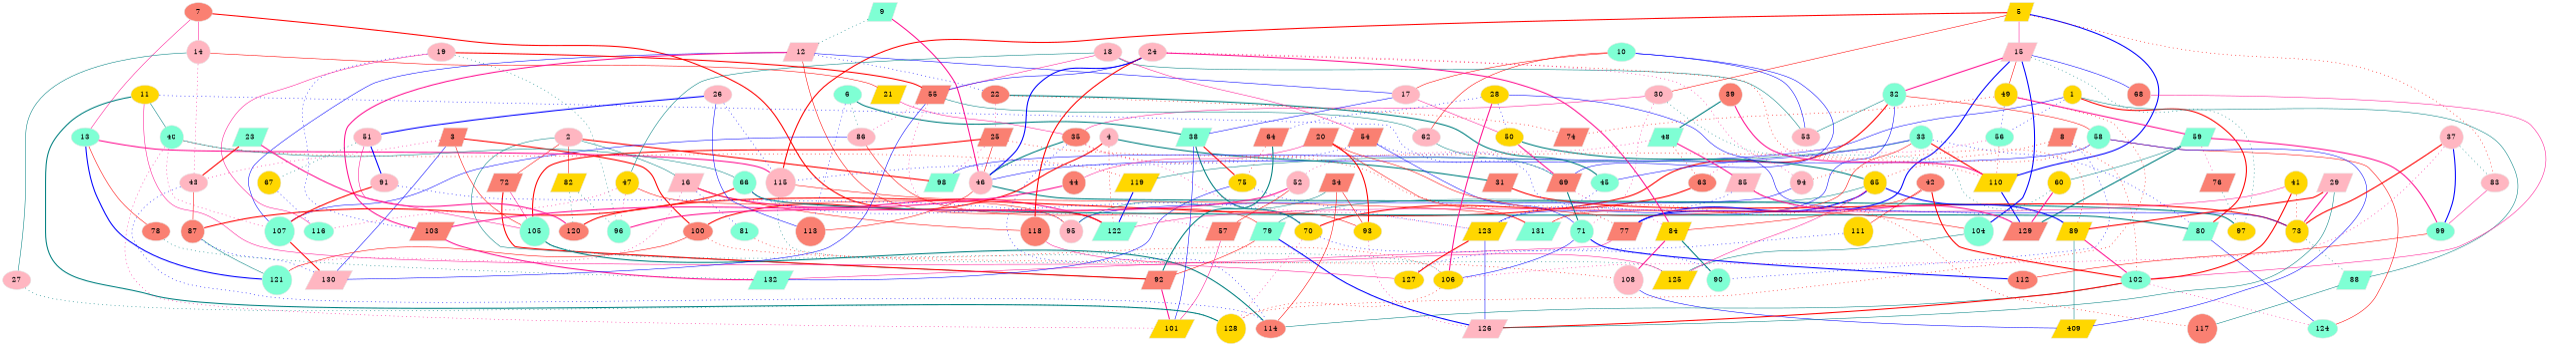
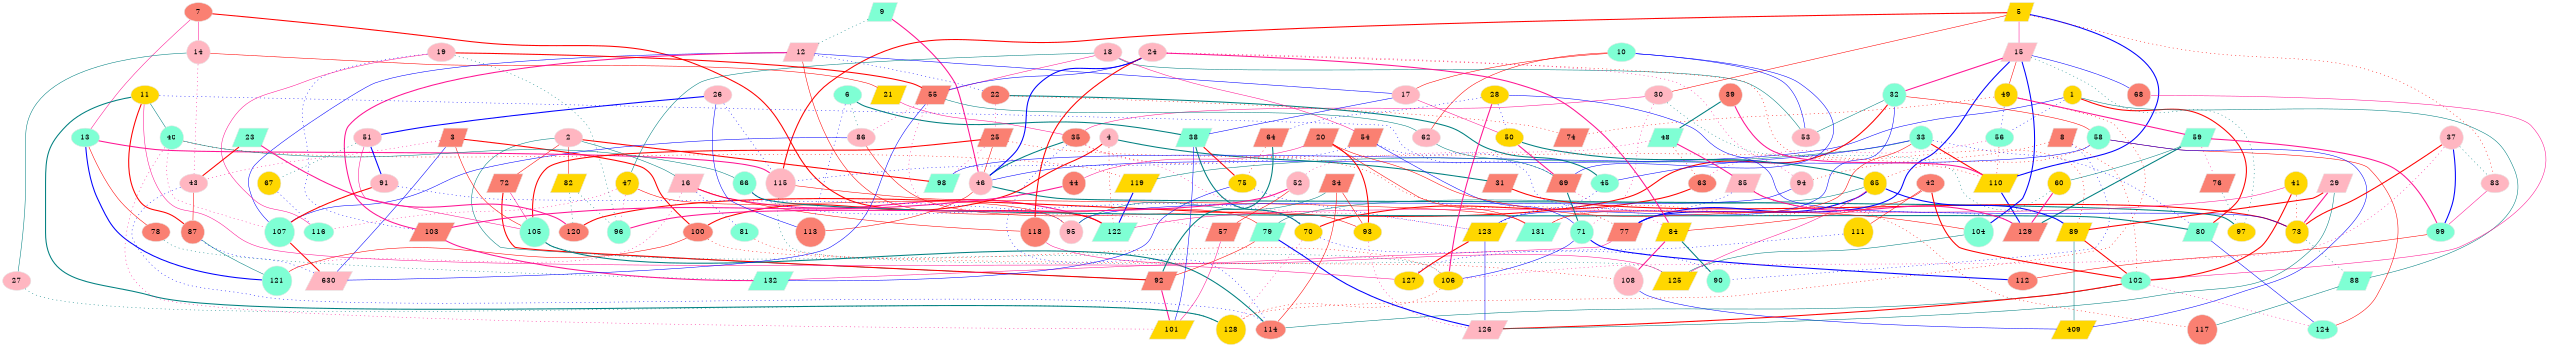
  graph {
    node [color=gray90 fillcolor=salmon shape=parallelogram style=filled]
    edge [color=red style=solid]
    1 [fillcolor=gold shape=circle]
    46 [fillcolor=lightpink shape=circle]
    56 [fillcolor=aquamarine shape=ellipse]
    80 [fillcolor=aquamarine]
    88 [fillcolor=aquamarine]
    113 [shape=circle]
    97 [fillcolor=gold shape=ellipse]
    110 [fillcolor=gold]
    63 [shape=ellipse]
    124 [fillcolor=aquamarine shape=ellipse]
    117 [shape=circle]
    2 [fillcolor=lightpink shape=ellipse]
    16 [fillcolor=lightpink]
    72
    82 [fillcolor=gold]
    92
    98 [fillcolor=aquamarine]
    122 [fillcolor=aquamarine]
    121 [fillcolor=aquamarine shape=circle]
    81 [fillcolor=aquamarine shape=ellipse]
    118 [shape=circle]
    105 [fillcolor=aquamarine shape=circle]
    96 [fillcolor=aquamarine shape=circle]
    120 [shape=ellipse]
    101 [fillcolor=gold]
    3
    43 [fillcolor=lightpink shape=ellipse]
    100 [shape=ellipse]
-   130 [fillcolor=lightpink]
+   130 [fillcolor=lightpink label=630]
    114 [shape=ellipse]
    87 [shape=circle]
    108 [fillcolor=lightpink shape=circle]
    106 [fillcolor=gold shape=ellipse]
    4 [fillcolor=lightpink shape=circle]
    31
    73 [fillcolor=gold shape=circle]
    5 [fillcolor=gold]
    15 [fillcolor=lightpink]
    30 [fillcolor=lightpink shape=ellipse]
    83 [fillcolor=lightpink shape=ellipse]
    115 [fillcolor=lightpink shape=circle]
    32 [fillcolor=aquamarine shape=circle]
    49 [fillcolor=gold shape=circle]
    68 [shape=circle]
    77
    104 [fillcolor=aquamarine shape=circle]
    35 [shape=ellipse]
    89 [fillcolor=gold]
    71 [fillcolor=aquamarine shape=circle]
    99 [fillcolor=aquamarine shape=ellipse]
    129
    131 [fillcolor=aquamarine]
    125 [fillcolor=gold]
    6 [fillcolor=aquamarine shape=ellipse]
    38 [fillcolor=aquamarine]
    86 [fillcolor=lightpink shape=ellipse]
    70 [fillcolor=gold shape=ellipse]
    75 [fillcolor=gold shape=ellipse]
    107 [fillcolor=aquamarine shape=circle]
    93 [fillcolor=gold shape=ellipse]
    7 [shape=ellipse]
    13 [fillcolor=aquamarine shape=ellipse]
    14 [fillcolor=lightpink shape=circle]
    78 [shape=ellipse]
    21 [fillcolor=gold]
    27 [fillcolor=lightpink shape=ellipse]
    8
    90 [fillcolor=aquamarine shape=circle]
    94 [fillcolor=lightpink shape=circle]
    102 [fillcolor=aquamarine shape=ellipse]
    95 [fillcolor=lightpink shape=circle]
    126 [fillcolor=lightpink]
    9 [fillcolor=aquamarine]
    12 [fillcolor=lightpink]
    17 [fillcolor=lightpink shape=ellipse]
    22 [shape=ellipse]
    79 [fillcolor=aquamarine]
    103
    10 [fillcolor=aquamarine shape=ellipse]
    53 [fillcolor=lightpink shape=ellipse]
    62 [fillcolor=lightpink shape=ellipse]
    69
    50 [fillcolor=gold shape=ellipse]
    84 [fillcolor=gold]
    11 [fillcolor=gold shape=ellipse]
    40 [fillcolor=aquamarine shape=circle]
    127 [fillcolor=gold shape=ellipse]
    128 [fillcolor=gold shape=circle]
    119 [fillcolor=gold]
    66 [fillcolor=aquamarine shape=circle]
    25
    45 [fillcolor=aquamarine shape=ellipse]
    74
    132 [fillcolor=aquamarine]
    58 [fillcolor=aquamarine shape=circle]
    123 [fillcolor=gold]
    59 [fillcolor=aquamarine]
    65 [fillcolor=gold shape=circle]
    18 [fillcolor=lightpink shape=ellipse]
    47 [fillcolor=gold shape=circle]
    54
    55
    116 [fillcolor=aquamarine shape=ellipse]
    57
    19 [fillcolor=lightpink shape=ellipse]
    41 [fillcolor=gold shape=circle]
    20
    44 [shape=circle]
    23 [fillcolor=aquamarine]
    24 [fillcolor=lightpink shape=ellipse]
    n111 [fillcolor=gold label=409]
    26 [fillcolor=lightpink shape=ellipse]
    51 [fillcolor=lightpink shape=ellipse]
    67 [fillcolor=gold shape=circle]
    91 [fillcolor=lightpink shape=ellipse]
    28 [fillcolor=gold shape=ellipse]
    64
    29 [fillcolor=lightpink]
    112 [shape=ellipse]
    33 [fillcolor=aquamarine shape=circle]
    34
    37 [fillcolor=lightpink shape=circle]
    39 [shape=circle]
    48 [fillcolor=aquamarine]
    52 [fillcolor=lightpink shape=circle]
    85 [fillcolor=lightpink]
    42 [shape=ellipse]
    111 [fillcolor=gold shape=circle]
    60 [fillcolor=gold shape=circle]
    76
    1 -- 46 [color=blue]
    1 -- 56 [color=blue style=dotted]
    1 -- 80 [style=bold]
    1 -- 88 [color=teal]
    46 -- 113
    46 -- 97 [color=teal style=bold]
    56 -- 110 [style=dotted]
    56 -- 63 [color=deeppink style=dotted]
    80 -- 124 [color=blue]
    88 -- 117 [color=teal]
    110 -- 129 [color=blue style=bold]
    63 -- 70 [style=bold]
    2 -- 16 [color=teal]
    2 -- 72
    2 -- 82
    2 -- 92 [color=teal]
    2 -- 98 [style=bold]
    16 -- 122 [color=deeppink style=bold]
    16 -- 121 [color=deeppink style=dotted]
    16 -- 81 [color=blue style=dotted]
    16 -- 118
    72 -- 92 [style=bold]
    72 -- 105 [color=deeppink]
    82 -- 96 [color=teal style=dotted]
    82 -- 120 [color=teal style=dotted]
    92 -- 101 [color=deeppink style=bold]
    81 -- 106 [style=dotted]
    118 -- 125 [color=deeppink]
    105 -- 114 [color=teal style=bold]
    105 -- 106 [color=teal style=dotted]
    3 -- 105
    3 -- 43 [color=deeppink style=dotted]
    3 -- 100 [style=bold]
    3 -- 130 [color=blue]
    43 -- 114 [color=blue style=dotted]
    43 -- 87
    100 -- 121
    100 -- 108 [style=dotted]
    87 -- 121 [color=teal]
    87 -- 130 [color=blue style=dotted]
    108 -- n111 [color=blue]
    106 -- 128 [style=dotted]
    4 -- 122 [style=dotted]
    4 -- 100 [style=bold]
    4 -- 31 [color=teal style=bold]
    31 -- 73 [style=bold]
    73 -- 88 [color=teal style=dotted]
    5 -- 110 [color=blue style=bold]
    5 -- 15 [color=deeppink]
    5 -- 30
    5 -- 83 [style=dotted]
    5 -- 115 [style=bold]
    15 -- 97 [color=teal style=dotted]
    15 -- 32 [color=deeppink style=bold]
    15 -- 49
    15 -- 68 [color=blue]
    15 -- 77 [color=blue style=bold]
    15 -- 104 [color=blue style=bold]
    30 -- 35 [color=deeppink]
    30 -- 89 [color=teal style=dotted]
    30 -- 71 [color=deeppink style=dotted]
    83 -- 99 [color=deeppink]
    115 -- 131
    115 -- 125 [color=teal style=dotted]
    32 -- 120 [style=bold]
    32 -- 53 [color=teal]
    32 -- 58
    32 -- 123 [color=blue]
    49 -- 56 [color=blue style=dotted]
    49 -- 128 [style=dotted]
    49 -- 74 [style=dotted]
    49 -- 59 [color=deeppink style=bold]
    68 -- 102 [color=deeppink]
    77 -- 132 [color=deeppink]
    104 -- 125 [color=teal]
    35 -- 46 [color=teal style=bold]
    35 -- 114 [color=blue style=dotted]
    35 -- 77 [style=dotted]
    35 -- 123 [color=deeppink style=dotted]
-   89 -- 102 [color=deeppink style=bold]
+   89 -- 102 [style=bold]
    89 -- n111 [color=teal]
    71 -- 106 [color=blue]
    71 -- 112 [color=blue style=bold]
    99 -- 112
    6 -- 113 [color=blue style=dotted]
    6 -- 38 [color=teal style=bold]
    6 -- 86 [color=teal style=dotted]
    38 -- 101 [color=blue]
    38 -- 70 [color=teal style=bold]
    38 -- 75 [style=bold]
    86 -- 107 [color=blue]
    86 -- 93
    70 -- 90 [color=blue style=dotted]
    70 -- 128 [color=deeppink style=dotted]
    75 -- 132 [color=blue]
    75 -- 123 [color=blue style=dotted]
    107 -- 130 [style=bold]
    93 -- 126 [color=deeppink style=dotted]
    7 -- 122 [style=bold]
    7 -- 13 [color=deeppink]
    7 -- 14 [color=deeppink]
    13 -- 121 [color=blue style=bold]
    13 -- 115 [color=deeppink style=bold]
    13 -- 78
    14 -- 43 [color=deeppink style=dotted]
    14 -- 21
    14 -- 27 [color=teal]
    78 -- 132 [color=teal style=dotted]
    21 -- 35 [color=deeppink]
    27 -- 128 [color=teal style=dotted]
    8 -- 90 [color=blue style=dotted]
    8 -- 94 [style=dotted]
    8 -- 102 [style=dotted]
    94 -- 95 [color=blue]
    102 -- 124 [color=deeppink style=dotted]
    102 -- 114 [color=teal]
    102 -- 126 [style=bold]
    9 -- 46 [color=deeppink style=bold]
    9 -- 12 [color=teal style=dotted]
    12 -- 107 [color=blue]
    12 -- 17 [color=blue]
    12 -- 22 [color=blue style=dotted]
    12 -- 79
    12 -- 103 [color=deeppink style=bold]
    17 -- 38 [color=blue]
    17 -- 50 [color=deeppink]
    22 -- 25 [color=deeppink style=dotted]
    22 -- 45 [color=teal style=bold]
    22 -- 74 [style=dotted]
    79 -- 92
    79 -- 126 [color=blue style=bold]
    103 -- 132 [color=deeppink style=bold]
    10 -- 17
    10 -- 53 [color=blue]
    10 -- 62
    10 -- 69 [color=blue]
    62 -- 69 [color=teal]
    69 -- 71 [color=teal style=bold]
    69 -- 84 [color=deeppink style=dotted]
    50 -- 69 [color=deeppink style=bold]
    50 -- 65 [color=teal style=bold]
    84 -- 108 [color=deeppink style=bold]
    84 -- 90 [color=teal style=bold]
    11 -- 69 [color=blue style=dotted]
    11 -- 40 [color=teal]
    11 -- 127 [color=deeppink]
    11 -- 128 [color=teal style=bold]
    40 -- 101 [color=deeppink style=dotted]
    40 -- 107 [color=deeppink style=dotted]
    40 -- 119 [style=dotted]
    40 -- 66 [color=teal]
    119 -- 122 [color=blue style=bold]
    66 -- 80 [color=teal style=bold]
-   66 -- 87 [style=bold]
+   11 -- 87 [style=bold]
    66 -- 70 [color=blue style=dotted]
    25 -- 46
    25 -- 110 [style=dotted]
    25 -- 98 [color=deeppink style=dotted]
    25 -- 105 [style=bold]
    45 -- 123 [color=blue style=dotted]
    58 -- 124
    58 -- 98 [color=blue]
    58 -- 65 [style=dotted]
    58 -- n111 [color=blue]
    123 -- 126 [color=blue]
    123 -- 127 [style=bold]
    59 -- 99 [color=deeppink style=bold]
    59 -- 129 [color=teal style=bold]
    59 -- 60 [color=teal]
    59 -- 76 [color=deeppink style=dotted]
    65 -- 77 [color=blue style=bold]
    65 -- 89 [color=blue style=bold]
    65 -- 131 [style=dotted]
    65 -- 125 [color=deeppink]
    65 -- 79 [color=teal]
    18 -- 53 [color=teal]
    18 -- 47 [color=teal]
    18 -- 54 [color=deeppink]
    18 -- 55 [color=deeppink]
    47 -- 96 [color=deeppink style=dotted]
    47 -- 95
    47 -- 116 [color=deeppink style=dotted]
    54 -- 115 [color=blue style=dotted]
    54 -- 71 [color=blue]
    54 -- 129 [color=blue style=dotted]
    55 -- 130 [color=blue]
    55 -- 86 [color=deeppink style=dotted]
    55 -- 62 [color=teal]
    55 -- 57 [color=deeppink style=dotted]
    57 -- 101 [color=deeppink]
    19 -- 96 [color=teal style=dotted]
    19 -- 103 [color=blue style=dotted]
    19 -- 55 [style=bold]
    19 -- 116 [color=deeppink]
    41 -- 122 [color=deeppink]
    41 -- 73 [style=dotted]
    41 -- 102 [style=bold]
    20 -- 104
    20 -- 131
    20 -- 93 [style=bold]
    20 -- 44 [color=deeppink]
    44 -- 103 [color=deeppink style=bold]
    23 -- 120 [color=deeppink style=bold]
    23 -- 43 [style=bold]
    24 -- 46 [color=blue style=bold]
    24 -- 118 [style=bold]
    24 -- 89 [style=dotted]
    24 -- 94 [color=deeppink style=dotted]
    24 -- 84 [color=deeppink style=bold]
    24 -- 55 [color=blue]
    26 -- 113 [color=blue]
    26 -- 115 [color=blue style=dotted]
    26 -- 51 [color=blue style=bold]
    51 -- 105 [color=deeppink]
    51 -- 67 [color=teal style=dotted]
    51 -- 91 [color=blue style=bold]
    67 -- 116 [color=blue style=dotted]
    91 -- 107 [style=bold]
    91 -- 95 [color=blue style=dotted]
    28 -- 106 [color=deeppink style=bold]
    28 -- 73 [color=blue]
    28 -- 50 [color=blue style=dotted]
    28 -- 64 [color=blue style=dotted]
    64 -- 92 [color=teal style=bold]
    64 -- 75 [style=dotted]
    29 -- 73 [color=deeppink style=bold]
    29 -- 89 [style=bold]
    29 -- 126 [color=teal]
    33 -- 80 [color=blue style=dotted]
    33 -- 110 [style=bold]
    33 -- 131
    33 -- 119 [color=teal]
    33 -- 45 [color=blue]
    34 -- 114
    34 -- 93
    34 -- 95 [color=teal]
    37 -- 106 [color=deeppink style=dotted]
    37 -- 73 [style=bold]
    37 -- 83 [color=teal style=dotted]
    37 -- 99 [color=blue style=bold]
    39 -- 110 [color=deeppink style=bold]
    39 -- 48 [color=teal style=bold]
    48 -- 63 [style=dotted]
    48 -- 52 [color=deeppink style=dotted]
    48 -- 85 [color=deeppink style=bold]
    52 -- 96 [color=deeppink style=bold]
    52 -- 57
    85 -- 117 [style=dotted]
    85 -- 129 [color=deeppink style=bold]
    85 -- 123 [color=blue style=dotted]
    42 -- 102 [style=bold]
    42 -- 84
    42 -- 111
    111 -- 127 [color=blue style=dotted]
    60 -- 104 [color=teal style=dotted]
    60 -- 129 [color=deeppink style=bold]
    76 -- 97 [color=teal style=dotted]
  }
